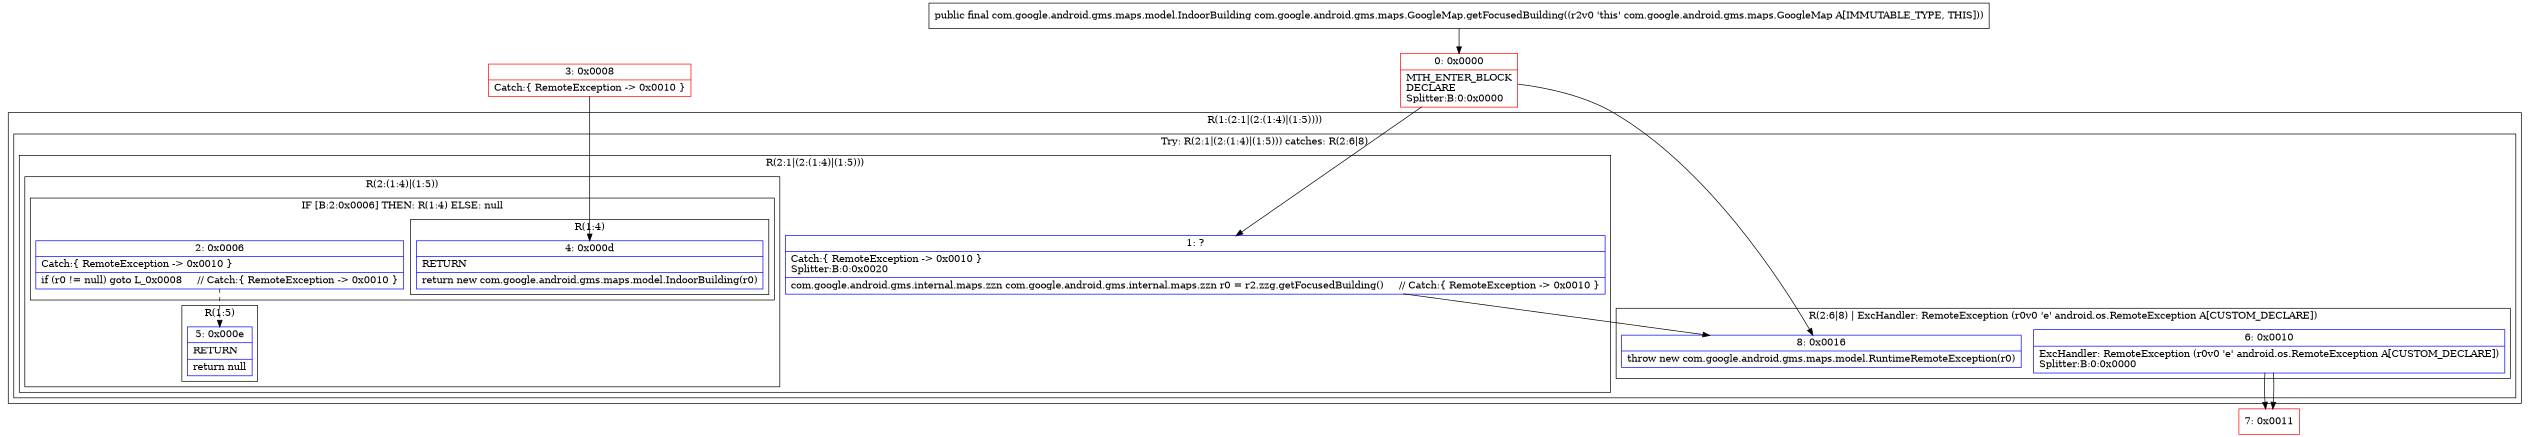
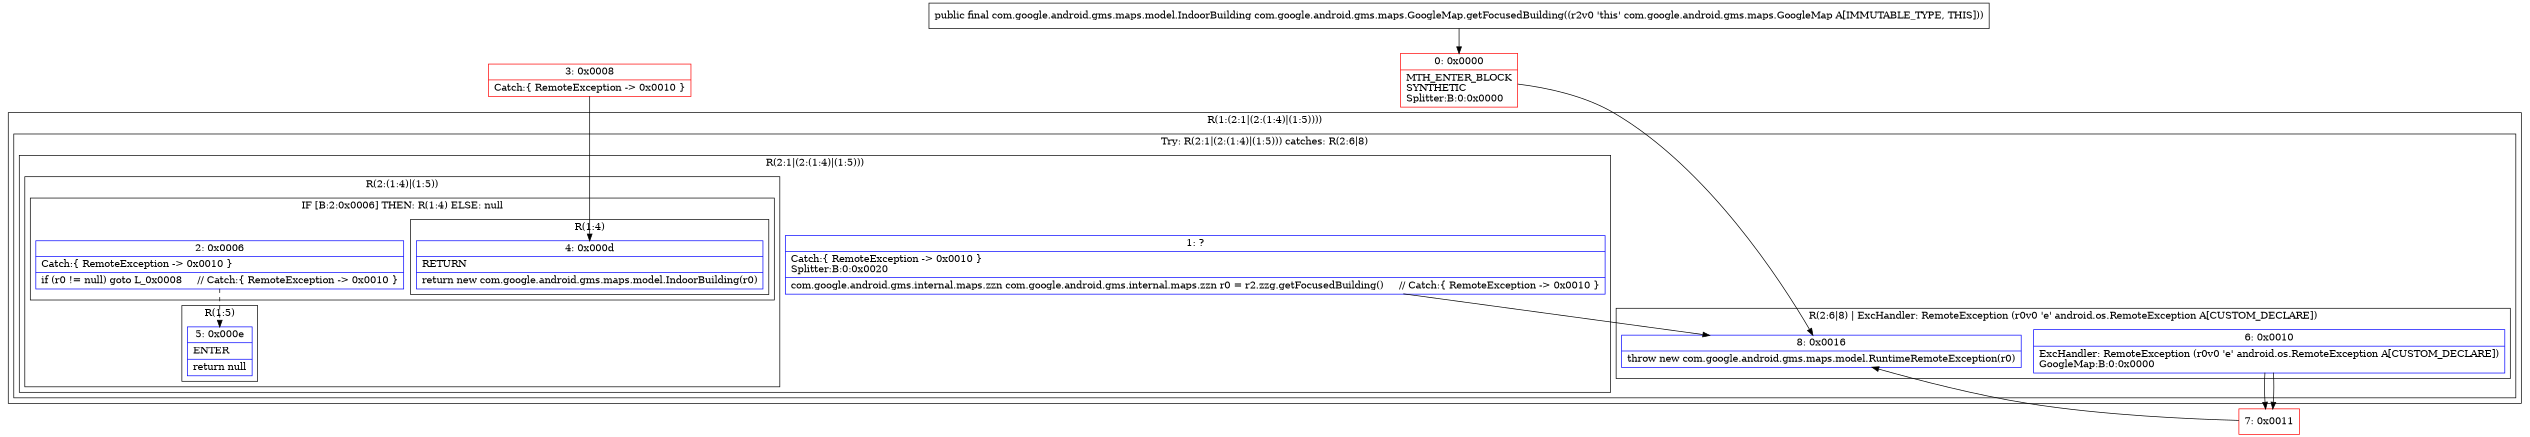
  digraph {
    node [color=blue shape=record]
    n1 [label="{4\:\ 0x000d|RETURN\l|return new com.google.android.gms.maps.model.IndoorBuilding(r0)\l}"]
    n2 [label="{2\:\ 0x0006|Catch:\{ RemoteException \-\> 0x0010 \}\l|if (r0 != null) goto L_0x0008     \/\/ Catch:\{ RemoteException \-\> 0x0010 \}\l}"]
-   n3 [label="{5\:\ 0x000e|RETURN\l|return null\l}"]
+   n3 [label="{5\:\ 0x000e|ENTER\l|return null\l}"]
    n4 [label="{1\:\ ?|Catch:\{ RemoteException \-\> 0x0010 \}\lSplitter:B:0:0x0020\l|com.google.android.gms.internal.maps.zzn com.google.android.gms.internal.maps.zzn r0 = r2.zzg.getFocusedBuilding()     \/\/ Catch:\{ RemoteException \-\> 0x0010 \}\l}"]
-   n5 [label="{6\:\ 0x0010|ExcHandler: RemoteException (r0v0 'e' android.os.RemoteException A[CUSTOM_DECLARE])\lSplitter:B:0:0x0000\l}"]
+   n5 [label="{6\:\ 0x0010|ExcHandler: RemoteException (r0v0 'e' android.os.RemoteException A[CUSTOM_DECLARE])\lGoogleMap:B:0:0x0000\l}"]
    n6 [label="{8\:\ 0x0016|throw new com.google.android.gms.maps.model.RuntimeRemoteException(r0)\l}"]
    n7 [color=red label="{7\:\ 0x0011}"]
    n8 [color=red label="{3\:\ 0x0008|Catch:\{ RemoteException \-\> 0x0010 \}\l}"]
-   n9 [color=red label="{0\:\ 0x0000|MTH_ENTER_BLOCK\lDECLARE\lSplitter:B:0:0x0000\l}"]
+   n9 [color=red label="{0\:\ 0x0000|MTH_ENTER_BLOCK\lSYNTHETIC\lSplitter:B:0:0x0000\l}"]
    n10 [label="{public final com.google.android.gms.maps.model.IndoorBuilding com.google.android.gms.maps.GoogleMap.getFocusedBuilding((r2v0 'this' com.google.android.gms.maps.GoogleMap A[IMMUTABLE_TYPE, THIS])) }" color=""]
    subgraph cluster_1 {
      label="R(1:(2:1|(2:(1:4)|(1:5))))"
      subgraph cluster_2 {
        label="Try: R(2:1|(2:(1:4)|(1:5))) catches: R(2:6|8)"
        subgraph cluster_3 {
          label="R(2:1|(2:(1:4)|(1:5)))"
          n4
          subgraph cluster_4 {
            label="R(2:(1:4)|(1:5))"
            subgraph cluster_5 {
              label="IF [B:2:0x0006] THEN: R(1:4) ELSE: null"
              n2
              subgraph cluster_6 {
                label="R(1:4)"
                n1
              }
            }
            subgraph cluster_7 {
              label="R(1:5)"
              n3
            }
          }
        }
        subgraph cluster_8 {
          label="R(2:6|8) | ExcHandler: RemoteException (r0v0 'e' android.os.RemoteException A[CUSTOM_DECLARE])\l"
          n5
          n6
        }
      }
    }
    subgraph cluster_9 {
      label="R(2:6|8) | ExcHandler: RemoteException (r0v0 'e' android.os.RemoteException A[CUSTOM_DECLARE])\l"
    }
    n2 -> n3 [style=dashed]
    n4 -> n6
    n5 -> n7
    n5 -> n7
+   n7 -> n6
    n8 -> n1
-   n9 -> n4
    n9 -> n6
    n10 -> n9
  }
